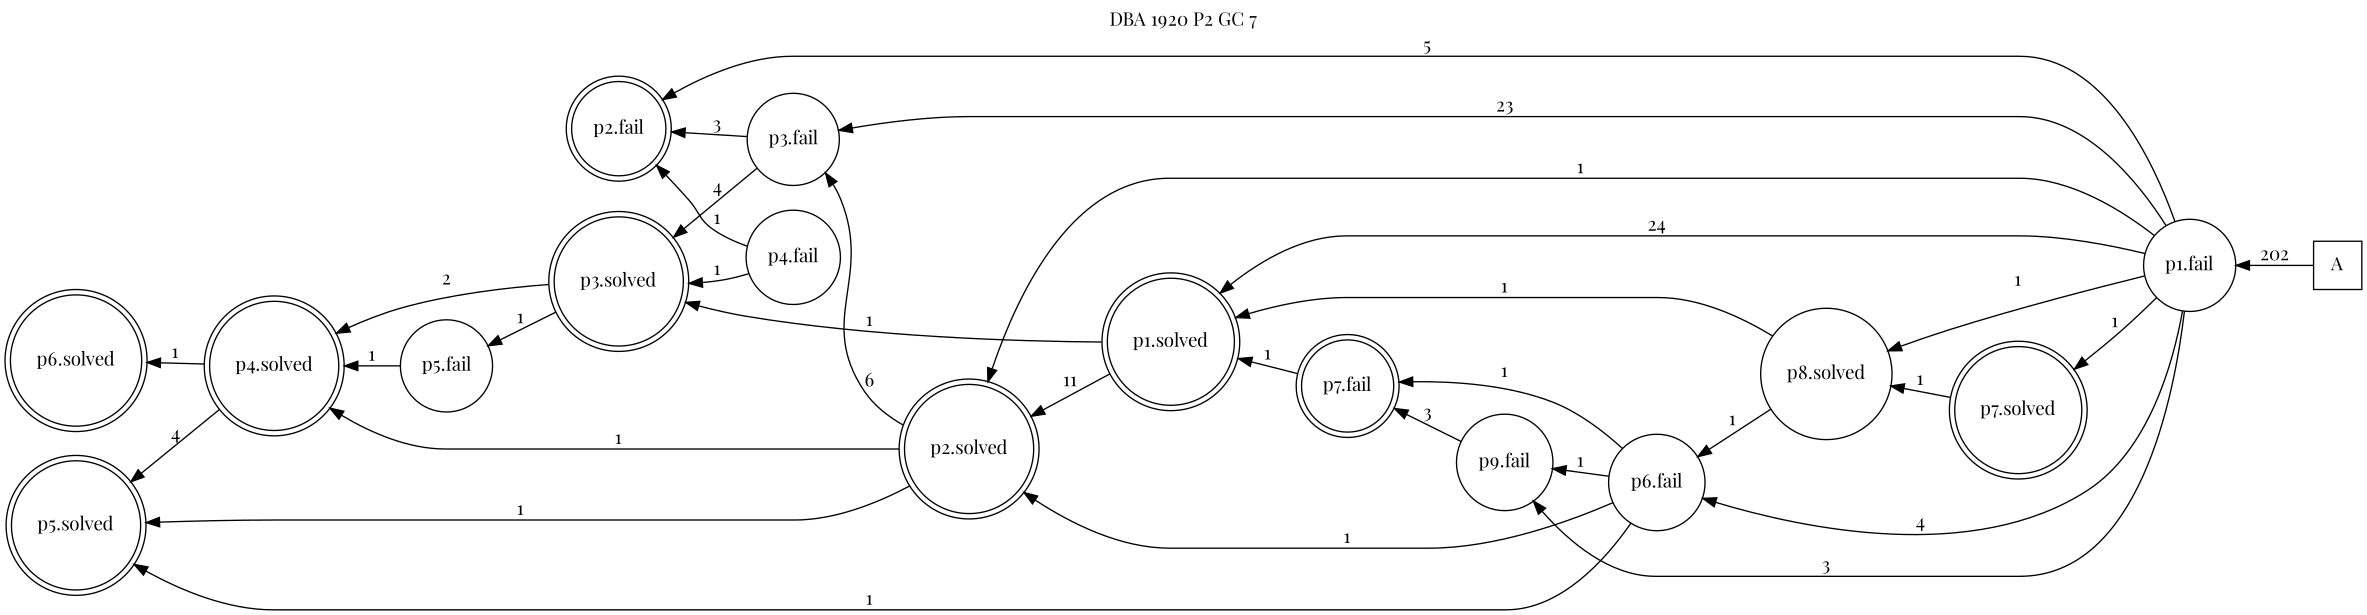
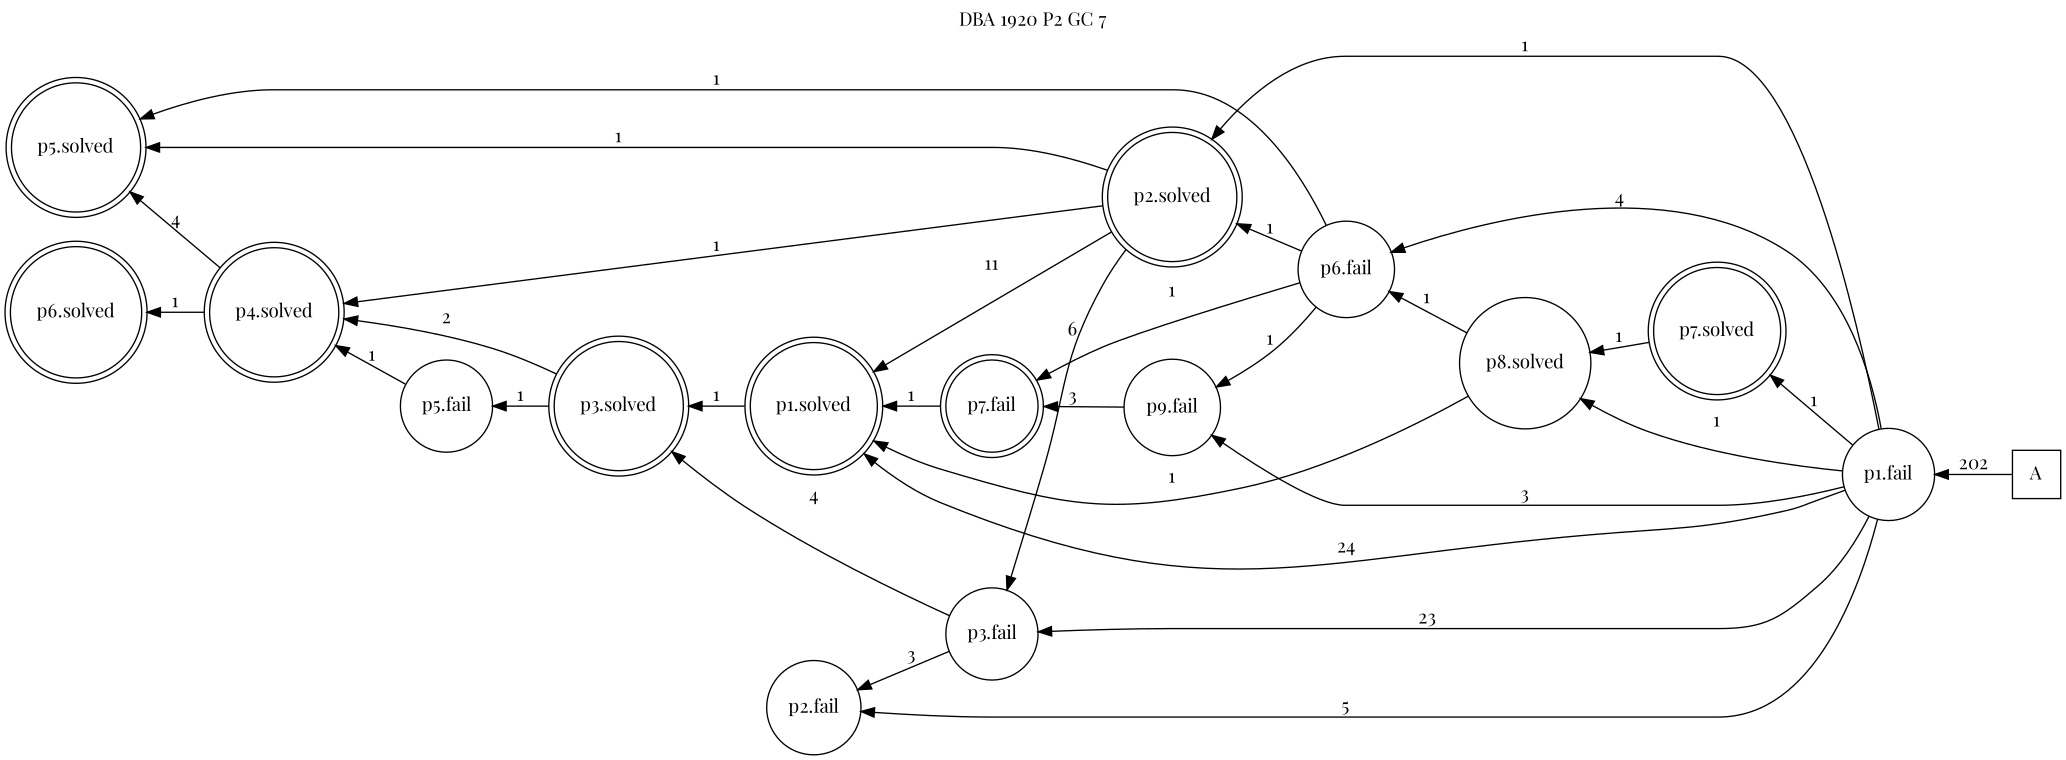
  digraph {
    fontname="Playfair Display"
    label=" DBA 1920 P2 GC 7 "
    labelloc=tl
    rankdir=RL
    node [fontname="Playfair Display" shape=circle]
    edge [fontname="Playfair Display"]
    n1 [label=A shape=square]
    n2 [label="p1.fail"]
    n3 [label="p9.fail"]
-   n4 [label="p2.fail" shape=doublecircle]
+   n4 [label="p2.fail"]
    n5 [label="p3.fail"]
    n6 [label="p1.solved" shape=doublecircle]
    n7 [label="p2.solved" shape=doublecircle]
    n8 [label="p7.solved" shape=doublecircle]
    n9 [label="p8.solved"]
    n10 [label="p6.fail"]
    n11 [label="p7.fail" shape=doublecircle]
    n12 [label="p3.solved" shape=doublecircle]
    n13 [label="p4.solved" shape=doublecircle]
    n14 [label="p5.solved" shape=doublecircle]
    n15 [label="p5.fail"]
    n16 [label="p6.solved" shape=doublecircle]
-   n17 [label="p4.fail"]
    n1 -> n2 [label=202]
    n2 -> n3 [label=3]
    n2 -> n4 [label=5]
    n2 -> n5 [label=23]
    n2 -> n6 [label=24]
    n2 -> n7 [label=1]
    n2 -> n8 [label=1]
    n2 -> n9 [label=1]
    n2 -> n10 [label=4]
    n3 -> n11 [label=3]
    n5 -> n4 [label=3]
    n5 -> n12 [label=4]
-   n6 -> n7 [label=11]
+   n7 -> n6 [label=11]
    n6 -> n12 [label=1]
    n7 -> n5 [label=6]
    n7 -> n13 [label=1]
    n7 -> n14 [label=1]
    n8 -> n9 [label=1]
    n9 -> n6 [label=1]
    n9 -> n10 [label=1]
    n10 -> n3 [label=1]
    n10 -> n7 [label=1]
    n10 -> n11 [label=1]
    n10 -> n14 [label=1]
    n11 -> n6 [label=1]
    n12 -> n13 [label=2]
    n12 -> n15 [label=1]
    n13 -> n14 [label=4]
    n13 -> n16 [label=1]
    n15 -> n13 [label=1]
-   n17 -> n4 [label=1]
-   n17 -> n12 [label=1]
  }
